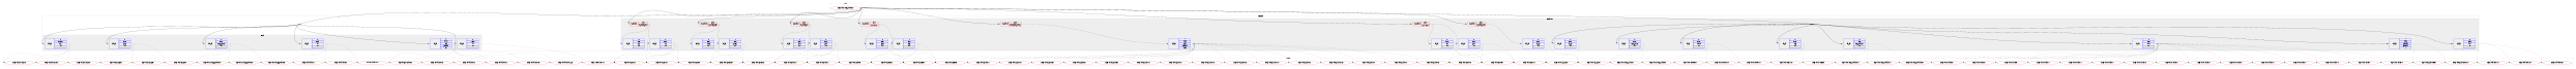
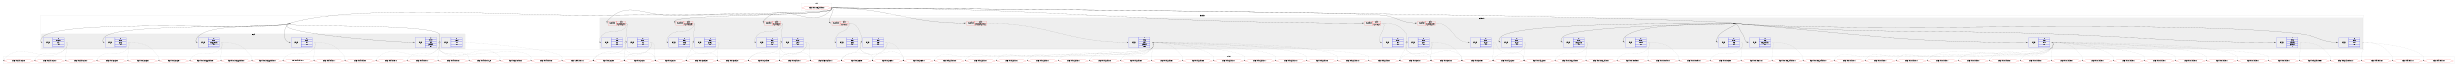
  digraph {
    compound=true
    concentrate=true
    fontname="Patrick Hand"
    fontsize=10
    newrank=true
    rankdir=TB
    ranksep=1.5
    node [color=red fontname="Patrick Hand" fontsize=10]
    edge [arrowhead=vee fontname="Patrick Hand" headport=w style=dotted tailport=e weight=100]
    n1 [label="portage://dev-ros/roscpp_tutorials-0.8.0" width=4]
    n2 [color=blue label=<<TABLE BORDER="0" CELLBORDER="1" CELLSPACING="0" CELLPADDING="4" WIDTH="220"><TR><TD ROWSPAN="6" CELLPADDING="30">pack_dep</TD></TR><TR><TD WIDTH="110">no</TD></TR><TR><TD>dev-python</TD></TR><TR><TD>empy</TD></TR><TR><TD>none</TD></TR><TR><TD></TD></TR></TABLE>> shape=none]
    n3 [color=blue label=<<TABLE BORDER="0" CELLBORDER="1" CELLSPACING="0" CELLPADDING="4" WIDTH="220"><TR><TD ROWSPAN="6" CELLPADDING="30">pack_dep</TD></TR><TR><TD WIDTH="110">no</TD></TR><TR><TD>dev-ros</TD></TR><TR><TD>genmsg</TD></TR><TR><TD>none</TD></TR><TR><TD></TD></TR></TABLE>> shape=none]
    n4 [color=blue label=<<TABLE BORDER="0" CELLBORDER="1" CELLSPACING="0" CELLPADDING="4" WIDTH="220"><TR><TD ROWSPAN="6" CELLPADDING="30">pack_dep</TD></TR><TR><TD WIDTH="110">no</TD></TR><TR><TD>dev-ros</TD></TR><TR><TD>message_generation</TD></TR><TR><TD>none</TD></TR><TR><TD></TD></TR></TABLE>> shape=none]
    n5 [color=blue label=<<TABLE BORDER="0" CELLBORDER="1" CELLSPACING="0" CELLPADDING="4" WIDTH="220"><TR><TD ROWSPAN="6" CELLPADDING="30">pack_dep</TD></TR><TR><TD WIDTH="110">no</TD></TR><TR><TD>dev-util</TD></TR><TR><TD>catkin</TD></TR><TR><TD>none</TD></TR><TR><TD></TD></TR></TABLE>> shape=none]
    n6 [color=blue label=<<TABLE BORDER="0" CELLBORDER="1" CELLSPACING="0" CELLPADDING="4" WIDTH="220"><TR><TD ROWSPAN="6" CELLPADDING="30">pack_dep</TD></TR><TR><TD WIDTH="110">no</TD></TR><TR><TD>dev-util</TD></TR><TR><TD>cmake</TD></TR><TR><TD>greaterequal</TD></TR><TR><TD>3.9.6</TD></TR></TABLE>> shape=none]
    n7 [color=blue label=<<TABLE BORDER="0" CELLBORDER="1" CELLSPACING="0" CELLPADDING="4" WIDTH="220"><TR><TD ROWSPAN="6" CELLPADDING="30">pack_dep</TD></TR><TR><TD WIDTH="110">no</TD></TR><TR><TD>sys-devel</TD></TR><TR><TD>make</TD></TR><TR><TD>none</TD></TR><TR><TD></TD></TR></TABLE>> shape=none]
    n8 [color=blue label=<<TABLE BORDER="0" CELLBORDER="1" CELLSPACING="0" CELLPADDING="4" WIDTH="220"><TR><TD ROWSPAN="6" CELLPADDING="30">pack_dep</TD></TR><TR><TD WIDTH="110">no</TD></TR><TR><TD>dev-ros</TD></TR><TR><TD>geneus</TD></TR><TR><TD>none</TD></TR><TR><TD></TD></TR></TABLE>> shape=none]
    n9 [color=blue label=<<TABLE BORDER="0" CELLBORDER="1" CELLSPACING="0" CELLPADDING="4" WIDTH="220"><TR><TD ROWSPAN="6" CELLPADDING="30">pack_dep</TD></TR><TR><TD WIDTH="110">no</TD></TR><TR><TD>dev-ros</TD></TR><TR><TD>geneus</TD></TR><TR><TD>none</TD></TR><TR><TD></TD></TR></TABLE>> shape=none]
    n10 [label=<<TABLE BORDER="0" CELLBORDER="1" CELLSPACING="0" CELLPADDING="4"><TR><TD ROWSPAN="3" CELLPADDING="10">use_conditional</TD></TR><TR><TD>positive</TD></TR><TR><TD>ros_messages_eus</TD></TR></TABLE>> shape=none]
    n11 [color=blue label=<<TABLE BORDER="0" CELLBORDER="1" CELLSPACING="0" CELLPADDING="4" WIDTH="220"><TR><TD ROWSPAN="6" CELLPADDING="30">pack_dep</TD></TR><TR><TD WIDTH="110">no</TD></TR><TR><TD>dev-lang</TD></TR><TR><TD>python</TD></TR><TR><TD>greaterequal</TD></TR><TR><TD>2.7.5-r2</TD></TR></TABLE>> shape=none]
    n12 [label=<<TABLE BORDER="0" CELLBORDER="1" CELLSPACING="0" CELLPADDING="4"><TR><TD ROWSPAN="3" CELLPADDING="10">use_conditional</TD></TR><TR><TD>positive</TD></TR><TR><TD>python_targets_python2_7</TD></TR></TABLE>> shape=none]
    n13 [color=blue label=<<TABLE BORDER="0" CELLBORDER="1" CELLSPACING="0" CELLPADDING="4" WIDTH="220"><TR><TD ROWSPAN="6" CELLPADDING="30">pack_dep</TD></TR><TR><TD WIDTH="110">no</TD></TR><TR><TD>dev-ros</TD></TR><TR><TD>gencpp</TD></TR><TR><TD>none</TD></TR><TR><TD></TD></TR></TABLE>> shape=none]
    n14 [color=blue label=<<TABLE BORDER="0" CELLBORDER="1" CELLSPACING="0" CELLPADDING="4" WIDTH="220"><TR><TD ROWSPAN="6" CELLPADDING="30">pack_dep</TD></TR><TR><TD WIDTH="110">no</TD></TR><TR><TD>dev-ros</TD></TR><TR><TD>gencpp</TD></TR><TR><TD>none</TD></TR><TR><TD></TD></TR></TABLE>> shape=none]
    n15 [label=<<TABLE BORDER="0" CELLBORDER="1" CELLSPACING="0" CELLPADDING="4"><TR><TD ROWSPAN="3" CELLPADDING="10">use_conditional</TD></TR><TR><TD>positive</TD></TR><TR><TD>ros_messages_cxx</TD></TR></TABLE>> shape=none]
    n16 [color=blue label=<<TABLE BORDER="0" CELLBORDER="1" CELLSPACING="0" CELLPADDING="4" WIDTH="220"><TR><TD ROWSPAN="6" CELLPADDING="30">pack_dep</TD></TR><TR><TD WIDTH="110">no</TD></TR><TR><TD>dev-ros</TD></TR><TR><TD>genlisp</TD></TR><TR><TD>none</TD></TR><TR><TD></TD></TR></TABLE>> shape=none]
    n17 [color=blue label=<<TABLE BORDER="0" CELLBORDER="1" CELLSPACING="0" CELLPADDING="4" WIDTH="220"><TR><TD ROWSPAN="6" CELLPADDING="30">pack_dep</TD></TR><TR><TD WIDTH="110">no</TD></TR><TR><TD>dev-ros</TD></TR><TR><TD>genlisp</TD></TR><TR><TD>none</TD></TR><TR><TD></TD></TR></TABLE>> shape=none]
    n18 [label=<<TABLE BORDER="0" CELLBORDER="1" CELLSPACING="0" CELLPADDING="4"><TR><TD ROWSPAN="3" CELLPADDING="10">use_conditional</TD></TR><TR><TD>positive</TD></TR><TR><TD>ros_messages_lisp</TD></TR></TABLE>> shape=none]
    n19 [color=blue label=<<TABLE BORDER="0" CELLBORDER="1" CELLSPACING="0" CELLPADDING="4" WIDTH="220"><TR><TD ROWSPAN="6" CELLPADDING="30">pack_dep</TD></TR><TR><TD WIDTH="110">no</TD></TR><TR><TD>dev-ros</TD></TR><TR><TD>gennodejs</TD></TR><TR><TD>none</TD></TR><TR><TD></TD></TR></TABLE>> shape=none]
    n20 [color=blue label=<<TABLE BORDER="0" CELLBORDER="1" CELLSPACING="0" CELLPADDING="4" WIDTH="220"><TR><TD ROWSPAN="6" CELLPADDING="30">pack_dep</TD></TR><TR><TD WIDTH="110">no</TD></TR><TR><TD>dev-ros</TD></TR><TR><TD>gennodejs</TD></TR><TR><TD>none</TD></TR><TR><TD></TD></TR></TABLE>> shape=none]
    n21 [label=<<TABLE BORDER="0" CELLBORDER="1" CELLSPACING="0" CELLPADDING="4"><TR><TD ROWSPAN="3" CELLPADDING="10">use_conditional</TD></TR><TR><TD>positive</TD></TR><TR><TD>ros_messages_nodejs</TD></TR></TABLE>> shape=none]
    n22 [color=blue label=<<TABLE BORDER="0" CELLBORDER="1" CELLSPACING="0" CELLPADDING="4" WIDTH="220"><TR><TD ROWSPAN="6" CELLPADDING="30">pack_dep</TD></TR><TR><TD WIDTH="110">no</TD></TR><TR><TD>dev-ros</TD></TR><TR><TD>genpy</TD></TR><TR><TD>none</TD></TR><TR><TD></TD></TR></TABLE>> shape=none]
    n23 [color=blue label=<<TABLE BORDER="0" CELLBORDER="1" CELLSPACING="0" CELLPADDING="4" WIDTH="220"><TR><TD ROWSPAN="6" CELLPADDING="30">pack_dep</TD></TR><TR><TD WIDTH="110">no</TD></TR><TR><TD>dev-ros</TD></TR><TR><TD>genpy</TD></TR><TR><TD>none</TD></TR><TR><TD></TD></TR></TABLE>> shape=none]
    n24 [label=<<TABLE BORDER="0" CELLBORDER="1" CELLSPACING="0" CELLPADDING="4"><TR><TD ROWSPAN="3" CELLPADDING="10">use_conditional</TD></TR><TR><TD>positive</TD></TR><TR><TD>ros_messages_python</TD></TR></TABLE>> shape=none]
    n25 [color=blue label=<<TABLE BORDER="0" CELLBORDER="1" CELLSPACING="0" CELLPADDING="4" WIDTH="220"><TR><TD ROWSPAN="6" CELLPADDING="30">pack_dep</TD></TR><TR><TD WIDTH="110">no</TD></TR><TR><TD>dev-ros</TD></TR><TR><TD>std_msgs</TD></TR><TR><TD>none</TD></TR><TR><TD></TD></TR></TABLE>> shape=none]
    n26 [label=<<TABLE BORDER="0" CELLBORDER="1" CELLSPACING="0" CELLPADDING="4"><TR><TD ROWSPAN="3" CELLPADDING="10">use_conditional</TD></TR><TR><TD>positive</TD></TR><TR><TD>ros_messages_python</TD></TR></TABLE>> shape=none]
    n27 [color=blue label=<<TABLE BORDER="0" CELLBORDER="1" CELLSPACING="0" CELLPADDING="4" WIDTH="220"><TR><TD ROWSPAN="6" CELLPADDING="30">pack_dep</TD></TR><TR><TD WIDTH="110">no</TD></TR><TR><TD>dev-lang</TD></TR><TR><TD>python-exec</TD></TR><TR><TD>greaterequal</TD></TR><TR><TD>2</TD></TR></TABLE>> shape=none]
    n28 [color=blue label=<<TABLE BORDER="0" CELLBORDER="1" CELLSPACING="0" CELLPADDING="4" WIDTH="220"><TR><TD ROWSPAN="6" CELLPADDING="30">pack_dep</TD></TR><TR><TD WIDTH="110">no</TD></TR><TR><TD>dev-libs</TD></TR><TR><TD>boost</TD></TR><TR><TD>none</TD></TR><TR><TD></TD></TR></TABLE>> shape=none]
    n29 [color=blue label=<<TABLE BORDER="0" CELLBORDER="1" CELLSPACING="0" CELLPADDING="4" WIDTH="220"><TR><TD ROWSPAN="6" CELLPADDING="30">pack_dep</TD></TR><TR><TD WIDTH="110">no</TD></TR><TR><TD>dev-ros</TD></TR><TR><TD>message_runtime</TD></TR><TR><TD>none</TD></TR><TR><TD></TD></TR></TABLE>> shape=none]
    n30 [color=blue label=<<TABLE BORDER="0" CELLBORDER="1" CELLSPACING="0" CELLPADDING="4" WIDTH="220"><TR><TD ROWSPAN="6" CELLPADDING="30">pack_dep</TD></TR><TR><TD WIDTH="110">no</TD></TR><TR><TD>dev-ros</TD></TR><TR><TD>rosconsole</TD></TR><TR><TD>none</TD></TR><TR><TD></TD></TR></TABLE>> shape=none]
    n31 [color=blue label=<<TABLE BORDER="0" CELLBORDER="1" CELLSPACING="0" CELLPADDING="4" WIDTH="220"><TR><TD ROWSPAN="6" CELLPADDING="30">pack_dep</TD></TR><TR><TD WIDTH="110">no</TD></TR><TR><TD>dev-ros</TD></TR><TR><TD>roscpp</TD></TR><TR><TD>none</TD></TR><TR><TD></TD></TR></TABLE>> shape=none]
    n32 [color=blue label=<<TABLE BORDER="0" CELLBORDER="1" CELLSPACING="0" CELLPADDING="4" WIDTH="220"><TR><TD ROWSPAN="6" CELLPADDING="30">pack_dep</TD></TR><TR><TD WIDTH="110">no</TD></TR><TR><TD>dev-ros</TD></TR><TR><TD>roscpp_serialization</TD></TR><TR><TD>none</TD></TR><TR><TD></TD></TR></TABLE>> shape=none]
    n33 [color=blue label=<<TABLE BORDER="0" CELLBORDER="1" CELLSPACING="0" CELLPADDING="4" WIDTH="220"><TR><TD ROWSPAN="6" CELLPADDING="30">pack_dep</TD></TR><TR><TD WIDTH="110">no</TD></TR><TR><TD>dev-ros</TD></TR><TR><TD>rostime</TD></TR><TR><TD>none</TD></TR><TR><TD></TD></TR></TABLE>> shape=none]
    n34 [color=blue label=<<TABLE BORDER="0" CELLBORDER="1" CELLSPACING="0" CELLPADDING="4" WIDTH="220"><TR><TD ROWSPAN="6" CELLPADDING="30">pack_dep</TD></TR><TR><TD WIDTH="110">no</TD></TR><TR><TD>dev-ros</TD></TR><TR><TD>std_msgs</TD></TR><TR><TD>none</TD></TR><TR><TD></TD></TR></TABLE>> shape=none]
    n35 [label="portage://dev-python/empy-3.3-r1" width=4]
    n36 [label="portage://dev-python/empy-3.3.2" width=4]
    n37 [label="portage://dev-python/empy-3.3.3" width=4]
    n38 [label="portage://dev-ros/genmsg-0.5.11" width=4]
    n39 [label="portage://dev-ros/genmsg-0.5.12" width=4]
    n40 [label="portage://dev-ros/genmsg-9999" width=4]
    n41 [label="portage://dev-ros/message_generation-0.3.0" width=4]
    n42 [label="portage://dev-ros/message_generation-0.4.0" width=4]
    n43 [label="portage://dev-ros/message_generation-9999" width=4]
    n44 [label="portage://dev-util/catkin-0.7.14" width=4]
    n45 [label="boost://dev-util/catkin-0.7.17" width=4]
    n46 [label="portage://dev-util/catkin-9999" width=4]
    n47 [label="portage://dev-ros/std_msgs-0.5.11" width=4]
    n48 [label="portage://dev-ros/std_msgs-9999" width=4]
    n49 [label="portage://dev-util/cmake-3.13.5" width=4]
    n50 [label="portage://dev-util/cmake-3.14.6" width=4]
    n51 [label="portage://dev-util/cmake-3.14.7" width=4]
    n52 [label="portage://dev-util/cmake-3.15.4" width=4]
    n53 [label="portage://dev-genpy/cmake-3.15.5" width=4]
    n54 [label="portage://dev-util/cmake-3.16.0_rc3" width=4]
    n55 [label="portage://sys-devel/make-4.2.1-r4" width=4]
    n56 [label="portage://dev-lang/python-2.7.15" width=4]
    n57 [label="portage://dev-lang/python-2.7.16" width=4]
    n58 [label="portage://dev-lang/python-2.7.17" width=4]
    n59 [label="portage://dev-lang/python-3.5.5" width=4]
    n60 [label="portage://dev-lang/python-3.5.7" width=4]
    n61 [label="portage://dev-lang/python-3.5.9" width=4]
    n62 [label="portage://dev-lang/python-3.6.5" width=4]
    n63 [label="portage://dev-lang/python-3.6.8" width=4]
    n64 [label="portage://dev-lang/python-3.6.9" width=4]
    n65 [label="portage://dev-lang/python-3.7.2" width=4]
    n66 [label="portage://dev-lang/python-3.7.3" width=4]
    n67 [label="portage://dev-lang/python-3.7.4-r1" width=4]
    n68 [label="portage://dev-lang/python-3.7.5" width=4]
    n69 [label="portage://dev-lang/python-3.7.5-r1" width=4]
    n70 [label="portage://dev-lang/python-3.8.0" width=4]
    n71 [label="portage://dev-ros/gencpp-0.6.0" width=4]
    n72 [label="portage://dev-ros/gencpp-0.6.2" width=4]
    n73 [label="portage://dev-ros/gencpp-9999" width=4]
    n74 [label="portage://dev-ros/geneus-2.2.5" width=4]
    n75 [label="portage://dev-ros/geneus-2.2.6" width=4]
    n76 [label="portage://dev-ros/geneus-9999" width=4]
-   n77 [label="portage://dev-ros/genlisp-0.4.16" width=4]
+   n77 [label="portage://portage-ros/genlisp-0.4.16" width=4]
    n78 [label="portage://dev-ros/genlisp-0.4.17" width=4]
    n79 [label="portage://dev-ros/genlisp-9999" width=4]
    n80 [label="portage://dev-ros/gennodejs-2.0.1" width=4]
    n81 [label="portage://dev-ros/gennodejs-9999" width=4]
    n82 [label="portage://dev-ros/genpy-0.6.7" width=4]
    n83 [label="portage://dev-ros/genpy-0.6.8" width=4]
    n84 [label="portage://dev-ros/genpy-9999" width=4]
    n85 [label="portage://dev-lang/python-exec-2.4.6-r1" width=4]
    n86 [label="portage://dev-lang/python-exec-9999" width=4]
    n87 [label="portage://dev-libs/boost-1.65.0" width=4]
    n88 [label="portage://dev-libs/boost-1.70.0" width=4]
    n89 [label="portage://dev-libs/boost-1.71.0" width=4]
    n90 [label="portage://dev-ros/message_runtime-0.4.12" width=4]
    n91 [label="portage://dev-ros/message_runtime-9999" width=4]
    n92 [label="portage://dev-ros/rosconsole-1.13.7" width=4]
    n93 [label="portage://dev-ros/rosconsole-1.13.9" width=4]
    n94 [label="portage://dev-ros/rosconsole-9999" width=4]
    n95 [label="portage://dev-ros/roscpp-1.14.3-r1" width=4]
    n96 [label="portage://dev-ros/roscpp-9999" width=4]
    n97 [label="portage://dev-ros/roscpp_serialization-0.6.11" width=4]
    n98 [label="portage://dev-ros/roscpp_serialization-0.6.12" width=4]
-   n99 [label="portage://dev-ros/roscpp_serialization-9999" width=4]
    n100 [label="portage://dev-ros/rostime-0.5.6" width=4]
    n101 [label="portage://dev-ros/rostime-0.5.7" width=4]
    n102 [label="portage://dev-ros/rostime-0.6.0" width=4]
    n103 [label="portage://dev-ros/rostime-0.6.1" width=4]
    n104 [label="portage://dev-ros/rostime-0.6.10" width=4]
    n105 [label="portage://dev-ros/rostime-0.6.11" width=4]
    n106 [label="portage://dev-ros/rostime-0.6.12" width=4]
    n107 [label="portage://dev-ros/rostime-0.6.2" width=4]
    n108 [label="portage://dev-ros/rostime-0.6.3" width=4]
    n109 [label="portage://dev-ros/rostime-0.6.4" width=4]
    n110 [label="portage://dev-ros/rostime-0.6.5" width=4]
    n111 [label="portage://dev-ros/rostime-0.6.7" width=4]
    n112 [label="portage://dev-ros/rostime-0.6.8" width=4]
    n113 [label="portage://dev-ros/rostime-0.6.9" width=4]
    n114 [label="portage://dev-ros/rostime-9999" width=4]
    subgraph cluster_1 {
      color=gray
      label=<<i>ebuild</i>>
      rank=same
      n1
    }
    subgraph cluster_2 {
      color=gray
      label=<<i>dependencies</i>>
      subgraph cluster_3 {
        color=gray
        fillcolor="#eeeeee"
        label=<<i>compile</i>>
        style=filled
        subgraph sub_4 {
          color=gray
          fillcolor="#eeeeee"
          label=<<i>compile</i>>
          style=filled
          n2
        }
        subgraph sub_5 {
          color=gray
          fillcolor="#eeeeee"
          label=<<i>compile</i>>
          style=filled
          n3
        }
        subgraph sub_6 {
          color=gray
          fillcolor="#eeeeee"
          label=<<i>compile</i>>
          style=filled
          n4
        }
        subgraph sub_7 {
          color=gray
          fillcolor="#eeeeee"
          label=<<i>compile</i>>
          style=filled
          n5
        }
        subgraph sub_8 {
          color=gray
          fillcolor="#eeeeee"
          label=<<i>compile</i>>
          style=filled
          n6
        }
        subgraph sub_9 {
          color=gray
          fillcolor="#eeeeee"
          label=<<i>compile</i>>
          style=filled
          n7
        }
      }
      subgraph cluster_10 {
        color=gray
        fillcolor="#eeeeee"
        label=<<i>compile and run</i>>
        style=filled
        subgraph sub_11 {
          color=gray
          fillcolor="#eeeeee"
          label=<<i>compile and run</i>>
          style=filled
          n10
          subgraph sub_12 {
            color=gray
            fillcolor="#eeeeee"
            label=<<i>compile and run</i>>
            style=filled
            n8
          }
          subgraph sub_13 {
            color=gray
            fillcolor="#eeeeee"
            label=<<i>compile and run</i>>
            style=filled
            n9
          }
        }
        subgraph sub_14 {
          color=gray
          fillcolor="#eeeeee"
          label=<<i>compile and run</i>>
          style=filled
          n12
          subgraph sub_15 {
            color=gray
            fillcolor="#eeeeee"
            label=<<i>compile and run</i>>
            style=filled
            n11
          }
        }
        subgraph sub_16 {
          color=gray
          fillcolor="#eeeeee"
          label=<<i>compile and run</i>>
          style=filled
          n15
          subgraph sub_17 {
            color=gray
            fillcolor="#eeeeee"
            label=<<i>compile and run</i>>
            style=filled
            n13
          }
          subgraph sub_18 {
            color=gray
            fillcolor="#eeeeee"
            label=<<i>compile and run</i>>
            style=filled
            n14
          }
        }
        subgraph sub_19 {
          color=gray
          fillcolor="#eeeeee"
          label=<<i>compile and run</i>>
          style=filled
          n18
          subgraph sub_20 {
            color=gray
            fillcolor="#eeeeee"
            label=<<i>compile and run</i>>
            style=filled
            n16
          }
          subgraph sub_21 {
            color=gray
            fillcolor="#eeeeee"
            label=<<i>compile and run</i>>
            style=filled
            n17
          }
        }
        subgraph sub_22 {
          color=gray
          fillcolor="#eeeeee"
          label=<<i>compile and run</i>>
          style=filled
          n21
          subgraph sub_23 {
            color=gray
            fillcolor="#eeeeee"
            label=<<i>compile and run</i>>
            style=filled
            n19
          }
          subgraph sub_24 {
            color=gray
            fillcolor="#eeeeee"
            label=<<i>compile and run</i>>
            style=filled
            n20
          }
        }
        subgraph sub_25 {
          color=gray
          fillcolor="#eeeeee"
          label=<<i>compile and run</i>>
          style=filled
          n24
          subgraph sub_26 {
            color=gray
            fillcolor="#eeeeee"
            label=<<i>compile and run</i>>
            style=filled
            n22
          }
          subgraph sub_27 {
            color=gray
            fillcolor="#eeeeee"
            label=<<i>compile and run</i>>
            style=filled
            n23
          }
        }
        subgraph sub_28 {
          color=gray
          fillcolor="#eeeeee"
          label=<<i>compile and run</i>>
          style=filled
          n26
          subgraph sub_29 {
            color=gray
            fillcolor="#eeeeee"
            label=<<i>compile and run</i>>
            style=filled
            n25
          }
        }
        subgraph sub_30 {
          color=gray
          fillcolor="#eeeeee"
          label=<<i>compile and run</i>>
          style=filled
          n27
        }
        subgraph sub_31 {
          color=gray
          fillcolor="#eeeeee"
          label=<<i>compile and run</i>>
          style=filled
          n28
        }
        subgraph sub_32 {
          color=gray
          fillcolor="#eeeeee"
          label=<<i>compile and run</i>>
          style=filled
          n29
        }
        subgraph sub_33 {
          color=gray
          fillcolor="#eeeeee"
          label=<<i>compile and run</i>>
          style=filled
          n30
        }
        subgraph sub_34 {
          color=gray
          fillcolor="#eeeeee"
          label=<<i>compile and run</i>>
          style=filled
          n31
        }
        subgraph sub_35 {
          color=gray
          fillcolor="#eeeeee"
          label=<<i>compile and run</i>>
          style=filled
          n32
        }
        subgraph sub_36 {
          color=gray
          fillcolor="#eeeeee"
          label=<<i>compile and run</i>>
          style=filled
          n33
        }
        subgraph sub_37 {
          color=gray
          fillcolor="#eeeeee"
          label=<<i>compile and run</i>>
          style=filled
          n34
        }
      }
      subgraph cluster_38 {
        color=gray
        fillcolor="#eeeeee"
        label=<<i>run</i>>
        style=filled
      }
    }
    subgraph cluster_39 {
      color=gray
      label=<<i>candidates</i>>
      rank=same
      subgraph sub_40 {
        color=black
        label=<<i>candidates</i>>
        nodesep=1
        rank=same
        n35
        n36
        n37
      }
      subgraph sub_41 {
        color=black
        label=<<i>candidates</i>>
        nodesep=1
        rank=same
        n38
        n39
        n40
      }
      subgraph sub_42 {
        color=black
        label=<<i>candidates</i>>
        nodesep=1
        rank=same
        n41
        n42
        n43
      }
      subgraph sub_43 {
        color=black
        label=<<i>candidates</i>>
        nodesep=1
        rank=same
        n44
        n45
        n46
      }
      subgraph sub_44 {
        color=black
        label=<<i>candidates</i>>
        nodesep=1
        rank=same
        n47
        n48
      }
      subgraph sub_45 {
        color=black
        label=<<i>candidates</i>>
        nodesep=1
        rank=same
        n49
        n50
        n51
        n52
        n53
        n54
      }
      subgraph sub_46 {
        color=black
        label=<<i>candidates</i>>
        nodesep=1
        rank=same
        n55
      }
      subgraph sub_47 {
        color=black
        label=<<i>candidates</i>>
        nodesep=1
        rank=same
        n56
        n57
        n58
        n59
        n60
        n61
        n62
        n63
        n64
        n65
        n66
        n67
        n68
        n69
        n70
      }
      subgraph sub_48 {
        color=black
        label=<<i>candidates</i>>
        nodesep=1
        rank=same
        n71
        n72
        n73
      }
      subgraph sub_49 {
        color=black
        label=<<i>candidates</i>>
        nodesep=1
        rank=same
        n71
        n72
        n73
      }
      subgraph sub_50 {
        color=black
        label=<<i>candidates</i>>
        nodesep=1
        rank=same
        n74
        n75
        n76
      }
      subgraph sub_51 {
        color=black
        label=<<i>candidates</i>>
        nodesep=1
        rank=same
        n74
        n75
        n76
      }
      subgraph sub_52 {
        color=black
        label=<<i>candidates</i>>
        nodesep=1
        rank=same
        n77
        n78
        n79
      }
      subgraph sub_53 {
        color=black
        label=<<i>candidates</i>>
        nodesep=1
        rank=same
        n77
        n78
        n79
      }
      subgraph sub_54 {
        color=black
        label=<<i>candidates</i>>
        nodesep=1
        rank=same
        n80
        n81
      }
      subgraph sub_55 {
        color=black
        label=<<i>candidates</i>>
        nodesep=1
        rank=same
        n80
        n81
      }
      subgraph sub_56 {
        color=black
        label=<<i>candidates</i>>
        nodesep=1
        rank=same
        n82
        n83
        n84
      }
      subgraph sub_57 {
        color=black
        label=<<i>candidates</i>>
        nodesep=1
        rank=same
        n82
        n83
        n84
      }
      subgraph sub_58 {
        color=black
        label=<<i>candidates</i>>
        nodesep=1
        rank=same
        n85
        n86
      }
      subgraph sub_59 {
        color=black
        label=<<i>candidates</i>>
        nodesep=1
        rank=same
        n87
        n88
        n89
      }
      subgraph sub_60 {
        color=black
        label=<<i>candidates</i>>
        nodesep=1
        rank=same
        n90
        n91
      }
      subgraph sub_61 {
        color=black
        label=<<i>candidates</i>>
        nodesep=1
        rank=same
        n92
        n93
        n94
      }
      subgraph sub_62 {
        color=black
        label=<<i>candidates</i>>
        nodesep=1
        rank=same
        n95
        n96
      }
      subgraph sub_63 {
        color=black
        label=<<i>candidates</i>>
        nodesep=1
        rank=same
        n97
        n98
-       n99
      }
      subgraph sub_64 {
        color=black
        label=<<i>candidates</i>>
        nodesep=1
        rank=same
        n100
        n101
        n102
        n103
        n104
        n105
        n106
        n107
        n108
        n109
        n110
        n111
        n112
        n113
        n114
      }
      subgraph sub_65 {
        color=black
        label=<<i>candidates</i>>
        nodesep=1
        rank=same
        n47
        n48
      }
    }
    n1 -> n2 [style=solid weight=20]
    n1 -> n3 [style=solid weight=20]
    n1 -> n4 [style=solid weight=20]
    n1 -> n5 [style=solid weight=20]
    n1 -> n6 [style=solid weight=20]
    n1 -> n7 [style=solid weight=20]
    n1 -> n10 [arrowhead=odotvee style=solid weight=20]
    n1 -> n12 [arrowhead=odotvee style=solid weight=20]
    n1 -> n15 [arrowhead=odotvee style=solid weight=20]
    n1 -> n18 [arrowhead=odotvee style=solid weight=20]
    n1 -> n21 [arrowhead=odotvee style=solid weight=20]
    n1 -> n24 [arrowhead=odotvee style=solid weight=20]
    n1 -> n26 [arrowhead=odotvee style=solid weight=20]
    n1 -> n27 [arrowhead=odotvee style=solid weight=20]
    n1 -> n28 [arrowhead=odotvee style=solid weight=20]
    n1 -> n29 [arrowhead=odotvee style=solid weight=20]
    n1 -> n30 [arrowhead=odotvee style=solid weight=20]
    n1 -> n31 [arrowhead=odotvee style=solid weight=20]
    n1 -> n32 [arrowhead=odotvee style=solid weight=20]
    n1 -> n33 [arrowhead=odotvee style=solid weight=20]
    n1 -> n34 [arrowhead=odotvee style=solid weight=20]
    n2 -> n35
    n2 -> n36
    n2 -> n37
    n3 -> n38
    n3 -> n39
    n3 -> n40
    n4 -> n41
    n4 -> n42
    n4 -> n43
    n5 -> n44
    n5 -> n45
    n5 -> n46
    n6 -> n49
    n6 -> n50
    n6 -> n51
    n6 -> n52
    n6 -> n53
    n6 -> n54
    n7 -> n55
    n8 -> n74
    n8 -> n75
    n8 -> n76
    n9 -> n74
    n9 -> n75
    n9 -> n76
    n10 -> n8 [style=dashed weight=20]
    n10 -> n9 [style=dashed weight=20]
    n11 -> n56
    n11 -> n57
    n11 -> n58
    n11 -> n59
    n11 -> n60
    n11 -> n61
    n11 -> n62
    n11 -> n63
    n11 -> n64
    n11 -> n65
    n11 -> n66
    n11 -> n67
    n11 -> n68
    n11 -> n69
    n11 -> n70
    n12 -> n11 [style=dashed weight=20]
    n13 -> n71
    n13 -> n72
    n13 -> n73
    n14 -> n71
    n14 -> n72
    n14 -> n73
    n15 -> n13 [style=dashed weight=20]
    n15 -> n14 [style=dashed weight=20]
    n16 -> n77
    n16 -> n78
    n16 -> n79
    n17 -> n77
    n17 -> n78
    n17 -> n79
    n18 -> n16 [style=dashed weight=20]
    n18 -> n17 [style=dashed weight=20]
    n19 -> n80
    n19 -> n81
    n20 -> n80
    n20 -> n81
    n21 -> n19 [style=dashed weight=20]
    n21 -> n20 [style=dashed weight=20]
    n22 -> n82
    n22 -> n83
    n22 -> n84
    n23 -> n82
    n23 -> n83
    n23 -> n84
    n24 -> n22 [style=dashed weight=20]
    n24 -> n23 [style=dashed weight=20]
    n25 -> n47
    n25 -> n48
    n26 -> n25 [style=dashed weight=20]
    n27 -> n85
    n27 -> n86
    n28 -> n87
    n28 -> n88
    n28 -> n89
    n29 -> n90
    n29 -> n91
    n30 -> n92
    n30 -> n93
    n30 -> n94
    n31 -> n95
    n31 -> n96
    n32 -> n97
    n32 -> n98
-   n32 -> n99
    n33 -> n100
    n33 -> n101
    n33 -> n102
    n33 -> n103
    n33 -> n104
    n33 -> n105
    n33 -> n106
    n33 -> n107
    n33 -> n108
    n33 -> n109
    n33 -> n110
    n33 -> n111
    n33 -> n112
    n33 -> n113
    n33 -> n114
    n34 -> n47
    n34 -> n48
  }
